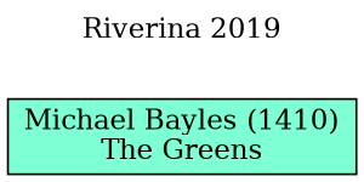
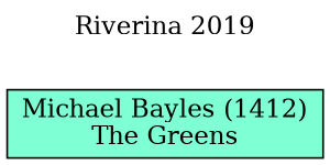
  digraph {
    label="Riverina 2019"
    labelloc=t
    mclimit=10
-   n1 [label="Michael Bayles (1410)\nThe Greens" shape=box style=filled fillcolor=aquamarine]
+   n1 [label="Michael Bayles (1412)\nThe Greens" shape=box style=filled fillcolor=aquamarine]
  }
